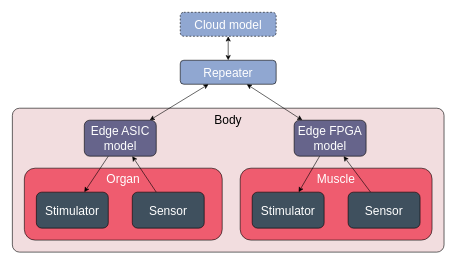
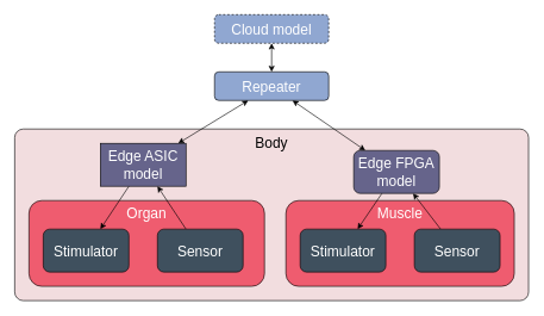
  <mxCell id="0" />
  <mxCell id="1" value="2" style="" parent="0" />
  <mxCell id="2" value="Body" style="rounded=1;whiteSpace=wrap;html=1;fontSize=20;arcSize=5;verticalAlign=top;fillColor=#F2DDDF;strokeColor=default;" vertex="1" parent="1"><mxGeometry x="20" y="180" width="720" height="240" as="geometry" /></mxCell>
  <mxCell id="3" value="Organ" style="rounded=1;whiteSpace=wrap;html=1;strokeColor=default;fontSize=20;fillColor=#EF5C6F;verticalAlign=top;fontColor=#FFFFFF;" vertex="1" parent="1"><mxGeometry x="40" y="280" width="330" height="120" as="geometry" /></mxCell>
  <mxCell id="4" value="Muscle" style="rounded=1;whiteSpace=wrap;html=1;strokeColor=default;fontSize=20;fillColor=#EF5C6F;verticalAlign=top;fontColor=#FFFFFF;" vertex="1" parent="1"><mxGeometry x="400" y="280" width="320" height="120" as="geometry" /></mxCell>
  <mxCell id="5" style="rounded=0;orthogonalLoop=1;jettySize=auto;html=1;fontSize=20;" edge="1" parent="1" source="14" target="19"><mxGeometry relative="1" as="geometry" /></mxCell>
  <mxCell id="6" style="edgeStyle=none;rounded=0;orthogonalLoop=1;jettySize=auto;html=1;fontSize=20;startArrow=none;startFill=0;" edge="1" parent="1" source="20" target="14"><mxGeometry relative="1" as="geometry" /></mxCell>
  <mxCell id="7" style="edgeStyle=none;rounded=0;orthogonalLoop=1;jettySize=auto;html=1;fontSize=20;startArrow=classic;startFill=1;" edge="1" parent="1" source="14" target="18"><mxGeometry relative="1" as="geometry" /></mxCell>
  <mxCell id="8" style="edgeStyle=none;rounded=0;orthogonalLoop=1;jettySize=auto;html=1;fontSize=20;startArrow=classic;startFill=1;" edge="1" parent="1" source="18" target="17"><mxGeometry relative="1" as="geometry" /></mxCell>
  <mxCell id="9" style="edgeStyle=none;rounded=0;orthogonalLoop=1;jettySize=auto;html=1;fontSize=20;startArrow=classic;startFill=1;" edge="1" parent="1" source="18" target="13"><mxGeometry relative="1" as="geometry" /></mxCell>
  <mxCell id="10" style="edgeStyle=none;rounded=0;orthogonalLoop=1;jettySize=auto;html=1;fontSize=20;startArrow=none;startFill=0;" edge="1" parent="1" source="16" target="13"><mxGeometry relative="1" as="geometry"><mxPoint x="180" y="0" as="targetPoint" /></mxGeometry></mxCell>
  <mxCell id="11" style="edgeStyle=none;rounded=0;orthogonalLoop=1;jettySize=auto;html=1;fontSize=20;startArrow=none;startFill=0;" edge="1" parent="1" source="13" target="15"><mxGeometry relative="1" as="geometry" /></mxCell>
  <mxCell id="12" value="1" parent="0" />
- <mxCell id="13" value="Edge ASIC model" style="rounded=1;whiteSpace=wrap;html=1;fontSize=20;fillColor=#66648B;fontColor=#FFFFFF;" vertex="1" parent="12"><mxGeometry x="140" y="200" width="120" height="60" as="geometry" /></mxCell>
- <mxCell id="14" value="Edge FPGA model" style="rounded=1;whiteSpace=wrap;html=1;fontSize=20;fillColor=#66648B;fontColor=#FFFFFF;" vertex="1" parent="12"><mxGeometry x="490" y="200" width="120" height="60" as="geometry" /></mxCell>
+ <mxCell id="13" value="Edge ASIC model" style="whiteSpace=wrap;html=1;fontSize=20;fillColor=#66648B;fontColor=#FFFFFF;rounded=0;" vertex="1" parent="12"><mxGeometry x="140" y="200" width="120" height="60" as="geometry" /></mxCell>
+ <mxCell id="14" value="Edge FPGA model" style="rounded=1;whiteSpace=wrap;html=1;fontSize=20;fillColor=#66648B;fontColor=#FFFFFF;" vertex="1" parent="12"><mxGeometry x="495" y="210" width="120" height="60" as="geometry" /></mxCell>
  <mxCell id="15" value="Stimulator" style="rounded=1;whiteSpace=wrap;html=1;fontSize=20;fillColor=#3F505E;fontColor=#FFFFFF;" vertex="1" parent="12"><mxGeometry x="60" y="320" width="120" height="60" as="geometry" /></mxCell>
  <mxCell id="16" value="Sensor" style="rounded=1;whiteSpace=wrap;html=1;fontSize=20;fillColor=#3F505E;fontColor=#FFFFFF;" vertex="1" parent="12"><mxGeometry x="220" y="320" width="120" height="60" as="geometry" /></mxCell>
  <mxCell id="17" value="Cloud model" style="rounded=1;whiteSpace=wrap;html=1;fontSize=20;fillColor=#90A7D1;fontColor=#FFFFFF;dashed=1;" vertex="1" parent="12"><mxGeometry x="300" y="20" width="160" height="40" as="geometry" /></mxCell>
  <mxCell id="18" value="Repeater" style="rounded=1;whiteSpace=wrap;html=1;fontSize=20;fillColor=#90A7D1;fontColor=#FFFFFF;" vertex="1" parent="12"><mxGeometry x="300" y="100" width="160" height="40" as="geometry" /></mxCell>
  <mxCell id="19" value="Stimulator" style="rounded=1;whiteSpace=wrap;html=1;fontSize=20;fillColor=#3F505E;fontColor=#FFFFFF;" vertex="1" parent="12"><mxGeometry x="420" y="320" width="120" height="60" as="geometry" /></mxCell>
  <mxCell id="20" value="Sensor" style="rounded=1;whiteSpace=wrap;html=1;fontSize=20;fillColor=#3F505E;fontColor=#FFFFFF;" vertex="1" parent="12"><mxGeometry x="580" y="320" width="120" height="60" as="geometry" /></mxCell>
